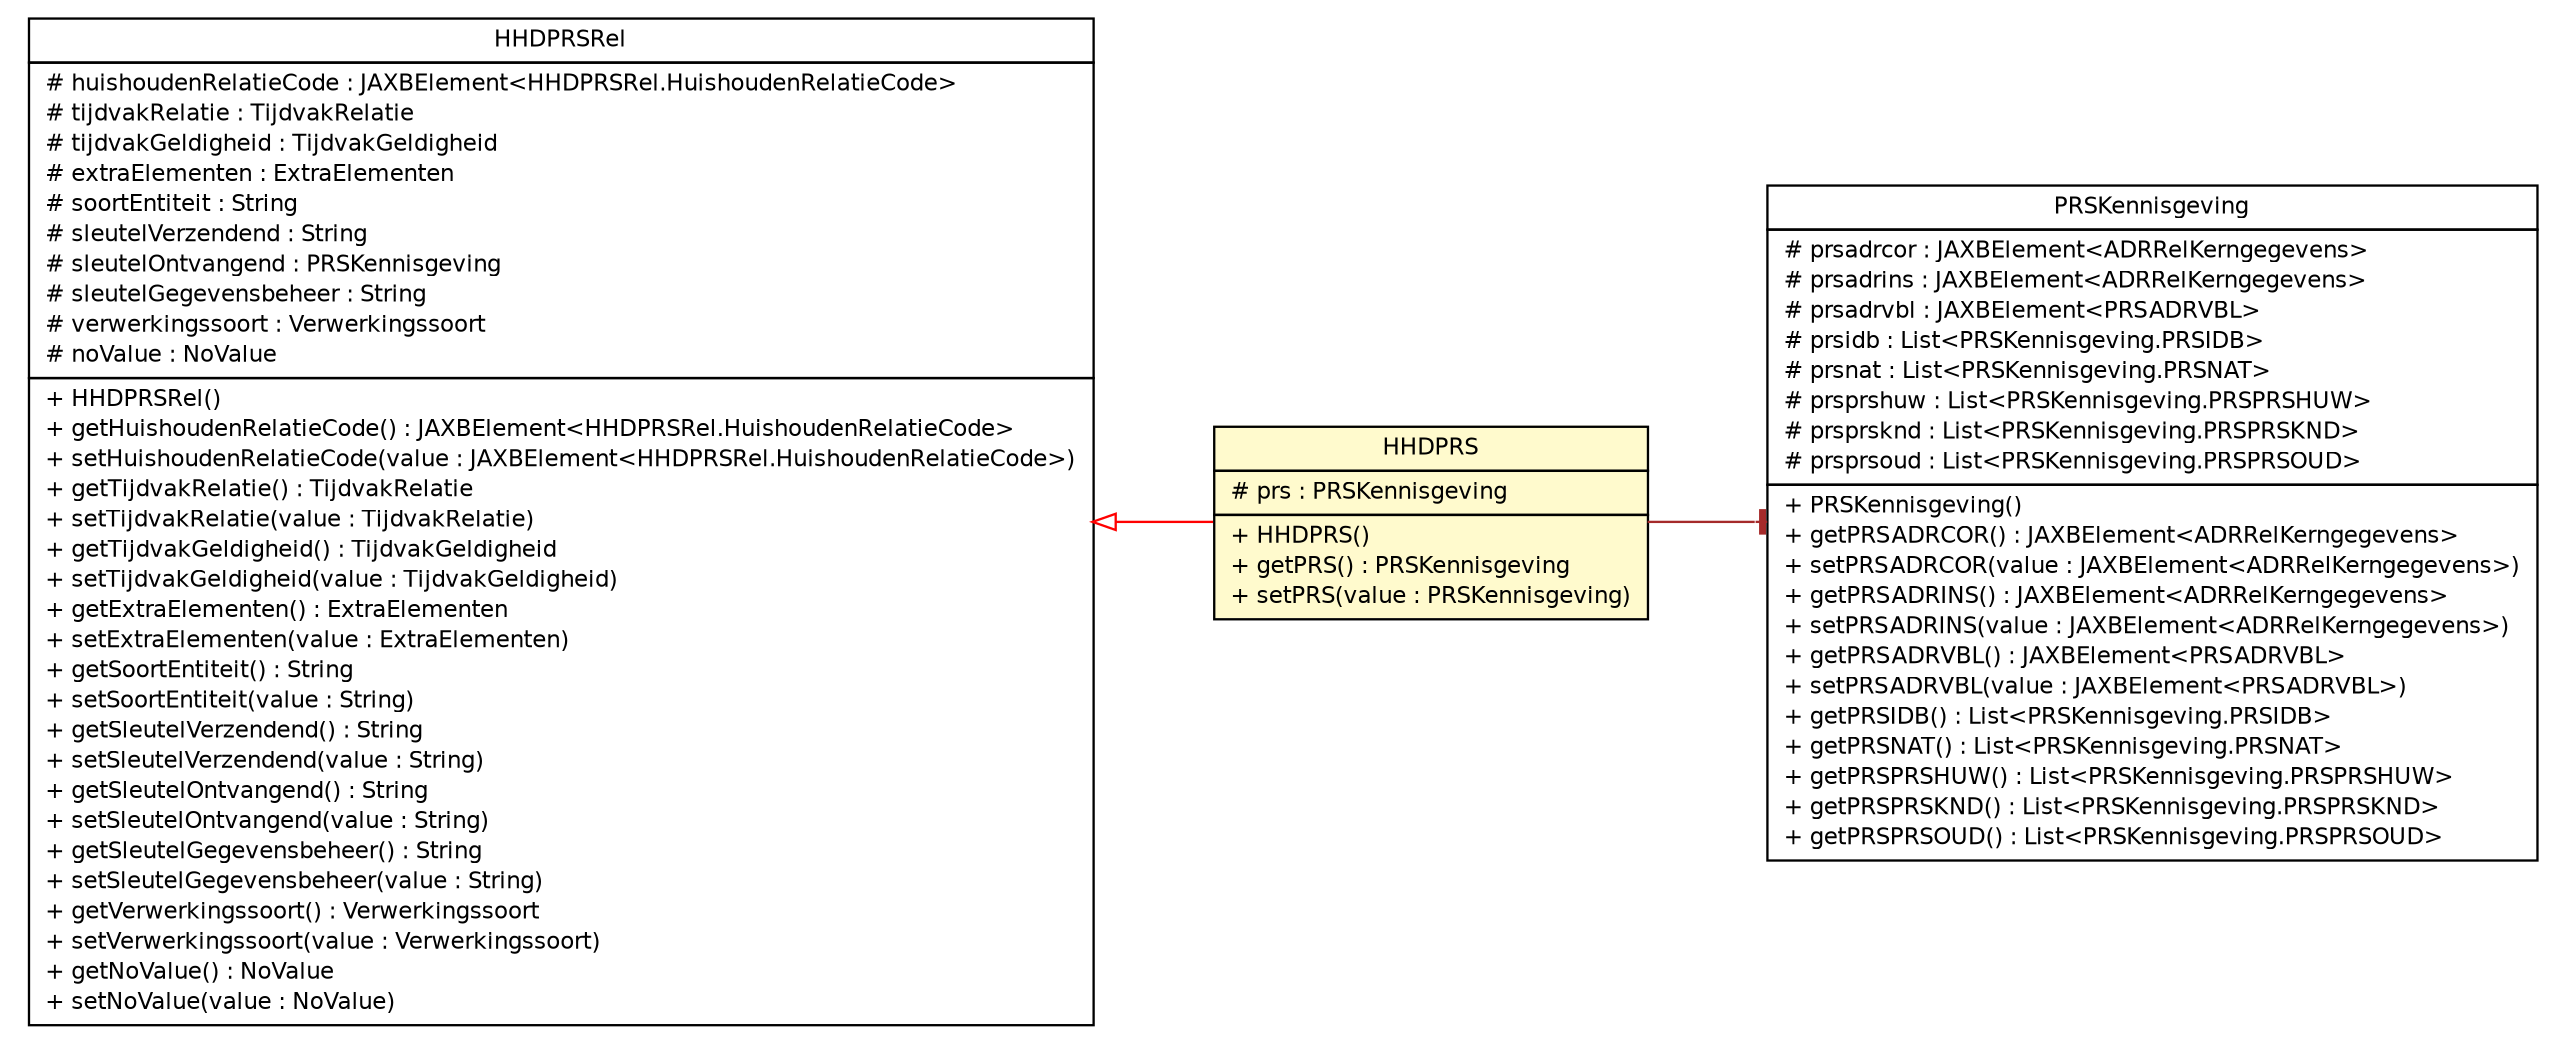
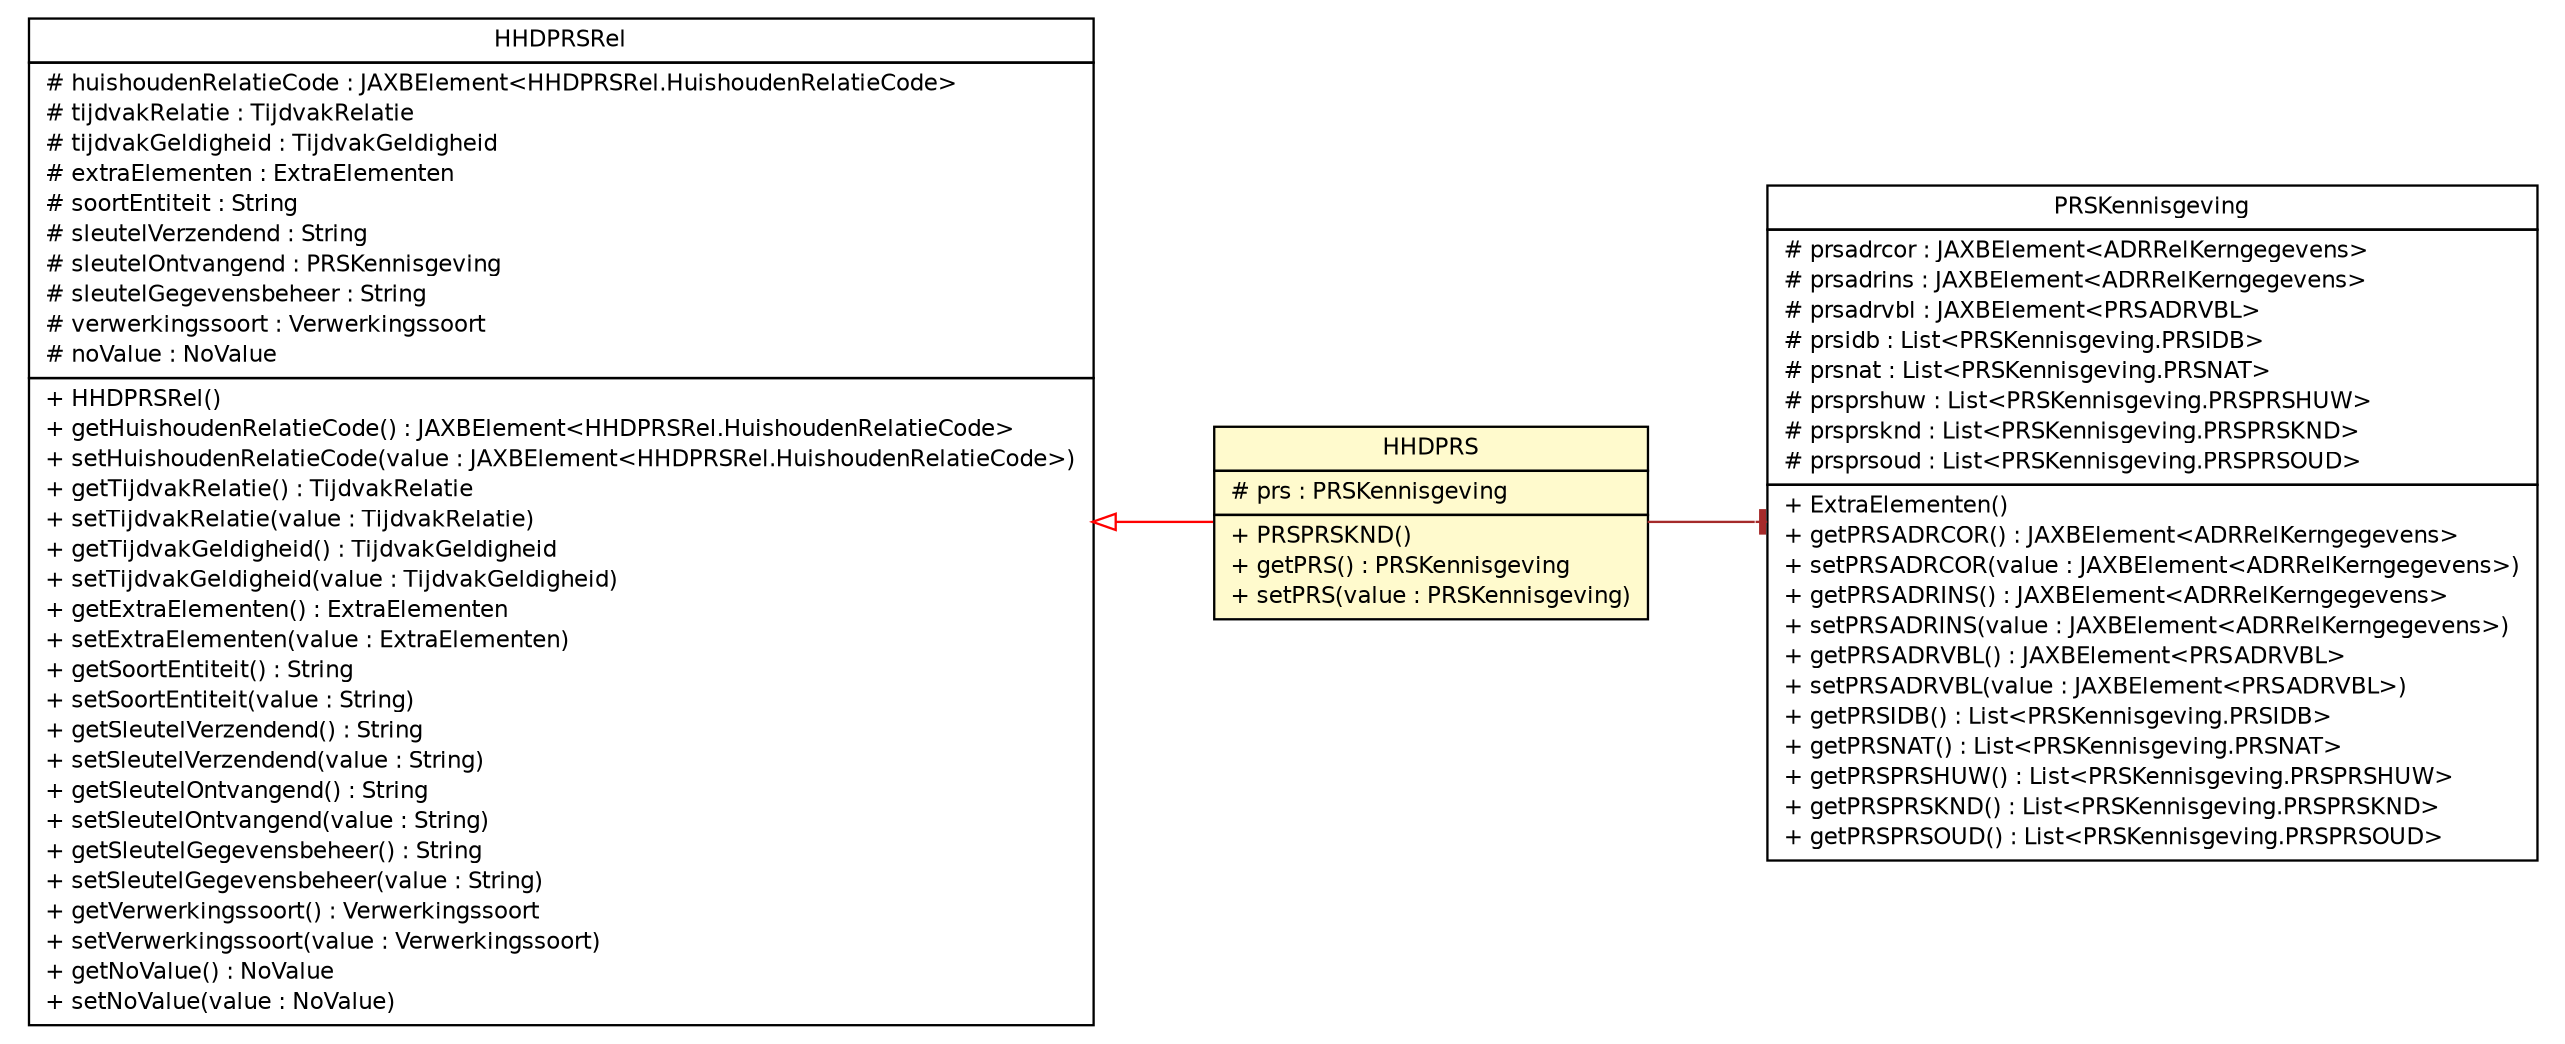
  digraph {
    nodesep=0.25
    rankdir=LR
    ranksep=0.5
    node [fontcolor=black fontname=Helvetica fontsize=10.0 shape=plaintext]
    edge [fontname=Helvetica headport=p labelfontname=Helvetica labelfontsize=10 tailport=p]
-   n1 [label=<<table title="nl.egem.stuf.sector.bg._0204.HHDVraag.HHDPRS" border="0" cellborder="1" cellspacing="0" cellpadding="2" port="p" bgcolor="lemonChiffon" href="./HHDVraag.HHDPRS.html"> 		<tr><td><table border="0" cellspacing="0" cellpadding="1"> <tr><td align="center" balign="center"> HHDPRS </td></tr> 		</table></td></tr> 		<tr><td><table border="0" cellspacing="0" cellpadding="1"> <tr><td align="left" balign="left"> # prs : PRSKennisgeving </td></tr> 		</table></td></tr> 		<tr><td><table border="0" cellspacing="0" cellpadding="1"> <tr><td align="left" balign="left"> + HHDPRS() </td></tr> <tr><td align="left" balign="left"> + getPRS() : PRSKennisgeving </td></tr> <tr><td align="left" balign="left"> + setPRS(value : PRSKennisgeving) </td></tr> 		</table></td></tr> 		</table>>]
-   n2 [label=<<table title="nl.egem.stuf.sector.bg._0204.PRSKennisgeving" border="0" cellborder="1" cellspacing="0" cellpadding="2" port="p" href="./PRSKennisgeving.html"> 		<tr><td><table border="0" cellspacing="0" cellpadding="1"> <tr><td align="center" balign="center"> PRSKennisgeving </td></tr> 		</table></td></tr> 		<tr><td><table border="0" cellspacing="0" cellpadding="1"> <tr><td align="left" balign="left"> # prsadrcor : JAXBElement&lt;ADRRelKerngegevens&gt; </td></tr> <tr><td align="left" balign="left"> # prsadrins : JAXBElement&lt;ADRRelKerngegevens&gt; </td></tr> <tr><td align="left" balign="left"> # prsadrvbl : JAXBElement&lt;PRSADRVBL&gt; </td></tr> <tr><td align="left" balign="left"> # prsidb : List&lt;PRSKennisgeving.PRSIDB&gt; </td></tr> <tr><td align="left" balign="left"> # prsnat : List&lt;PRSKennisgeving.PRSNAT&gt; </td></tr> <tr><td align="left" balign="left"> # prsprshuw : List&lt;PRSKennisgeving.PRSPRSHUW&gt; </td></tr> <tr><td align="left" balign="left"> # prsprsknd : List&lt;PRSKennisgeving.PRSPRSKND&gt; </td></tr> <tr><td align="left" balign="left"> # prsprsoud : List&lt;PRSKennisgeving.PRSPRSOUD&gt; </td></tr> 		</table></td></tr> 		<tr><td><table border="0" cellspacing="0" cellpadding="1"> <tr><td align="left" balign="left"> + PRSKennisgeving() </td></tr> <tr><td align="left" balign="left"> + getPRSADRCOR() : JAXBElement&lt;ADRRelKerngegevens&gt; </td></tr> <tr><td align="left" balign="left"> + setPRSADRCOR(value : JAXBElement&lt;ADRRelKerngegevens&gt;) </td></tr> <tr><td align="left" balign="left"> + getPRSADRINS() : JAXBElement&lt;ADRRelKerngegevens&gt; </td></tr> <tr><td align="left" balign="left"> + setPRSADRINS(value : JAXBElement&lt;ADRRelKerngegevens&gt;) </td></tr> <tr><td align="left" balign="left"> + getPRSADRVBL() : JAXBElement&lt;PRSADRVBL&gt; </td></tr> <tr><td align="left" balign="left"> + setPRSADRVBL(value : JAXBElement&lt;PRSADRVBL&gt;) </td></tr> <tr><td align="left" balign="left"> + getPRSIDB() : List&lt;PRSKennisgeving.PRSIDB&gt; </td></tr> <tr><td align="left" balign="left"> + getPRSNAT() : List&lt;PRSKennisgeving.PRSNAT&gt; </td></tr> <tr><td align="left" balign="left"> + getPRSPRSHUW() : List&lt;PRSKennisgeving.PRSPRSHUW&gt; </td></tr> <tr><td align="left" balign="left"> + getPRSPRSKND() : List&lt;PRSKennisgeving.PRSPRSKND&gt; </td></tr> <tr><td align="left" balign="left"> + getPRSPRSOUD() : List&lt;PRSKennisgeving.PRSPRSOUD&gt; </td></tr> 		</table></td></tr> 		</table>>]
+   n1 [label=<<table title="nl.egem.stuf.sector.bg._0204.HHDVraag.HHDPRS" border="0" cellborder="1" cellspacing="0" cellpadding="2" port="p" bgcolor="lemonChiffon" href="./HHDVraag.HHDPRS.html"> 		<tr><td><table border="0" cellspacing="0" cellpadding="1"> <tr><td align="center" balign="center"> HHDPRS </td></tr> 		</table></td></tr> 		<tr><td><table border="0" cellspacing="0" cellpadding="1"> <tr><td align="left" balign="left"> # prs : PRSKennisgeving </td></tr> 		</table></td></tr> 		<tr><td><table border="0" cellspacing="0" cellpadding="1"> <tr><td align="left" balign="left"> + PRSPRSKND() </td></tr> <tr><td align="left" balign="left"> + getPRS() : PRSKennisgeving </td></tr> <tr><td align="left" balign="left"> + setPRS(value : PRSKennisgeving) </td></tr> 		</table></td></tr> 		</table>>]
+   n2 [label=<<table title="nl.egem.stuf.sector.bg._0204.PRSKennisgeving" border="0" cellborder="1" cellspacing="0" cellpadding="2" port="p" href="./PRSKennisgeving.html"> 		<tr><td><table border="0" cellspacing="0" cellpadding="1"> <tr><td align="center" balign="center"> PRSKennisgeving </td></tr> 		</table></td></tr> 		<tr><td><table border="0" cellspacing="0" cellpadding="1"> <tr><td align="left" balign="left"> # prsadrcor : JAXBElement&lt;ADRRelKerngegevens&gt; </td></tr> <tr><td align="left" balign="left"> # prsadrins : JAXBElement&lt;ADRRelKerngegevens&gt; </td></tr> <tr><td align="left" balign="left"> # prsadrvbl : JAXBElement&lt;PRSADRVBL&gt; </td></tr> <tr><td align="left" balign="left"> # prsidb : List&lt;PRSKennisgeving.PRSIDB&gt; </td></tr> <tr><td align="left" balign="left"> # prsnat : List&lt;PRSKennisgeving.PRSNAT&gt; </td></tr> <tr><td align="left" balign="left"> # prsprshuw : List&lt;PRSKennisgeving.PRSPRSHUW&gt; </td></tr> <tr><td align="left" balign="left"> # prsprsknd : List&lt;PRSKennisgeving.PRSPRSKND&gt; </td></tr> <tr><td align="left" balign="left"> # prsprsoud : List&lt;PRSKennisgeving.PRSPRSOUD&gt; </td></tr> 		</table></td></tr> 		<tr><td><table border="0" cellspacing="0" cellpadding="1"> <tr><td align="left" balign="left"> + ExtraElementen() </td></tr> <tr><td align="left" balign="left"> + getPRSADRCOR() : JAXBElement&lt;ADRRelKerngegevens&gt; </td></tr> <tr><td align="left" balign="left"> + setPRSADRCOR(value : JAXBElement&lt;ADRRelKerngegevens&gt;) </td></tr> <tr><td align="left" balign="left"> + getPRSADRINS() : JAXBElement&lt;ADRRelKerngegevens&gt; </td></tr> <tr><td align="left" balign="left"> + setPRSADRINS(value : JAXBElement&lt;ADRRelKerngegevens&gt;) </td></tr> <tr><td align="left" balign="left"> + getPRSADRVBL() : JAXBElement&lt;PRSADRVBL&gt; </td></tr> <tr><td align="left" balign="left"> + setPRSADRVBL(value : JAXBElement&lt;PRSADRVBL&gt;) </td></tr> <tr><td align="left" balign="left"> + getPRSIDB() : List&lt;PRSKennisgeving.PRSIDB&gt; </td></tr> <tr><td align="left" balign="left"> + getPRSNAT() : List&lt;PRSKennisgeving.PRSNAT&gt; </td></tr> <tr><td align="left" balign="left"> + getPRSPRSHUW() : List&lt;PRSKennisgeving.PRSPRSHUW&gt; </td></tr> <tr><td align="left" balign="left"> + getPRSPRSKND() : List&lt;PRSKennisgeving.PRSPRSKND&gt; </td></tr> <tr><td align="left" balign="left"> + getPRSPRSOUD() : List&lt;PRSKennisgeving.PRSPRSOUD&gt; </td></tr> 		</table></td></tr> 		</table>>]
    n3 [label=<<table title="nl.egem.stuf.sector.bg._0204.HHDPRSRel" border="0" cellborder="1" cellspacing="0" cellpadding="2" port="p" href="./HHDPRSRel.html"> 		<tr><td><table border="0" cellspacing="0" cellpadding="1"> <tr><td align="center" balign="center"> HHDPRSRel </td></tr> 		</table></td></tr> 		<tr><td><table border="0" cellspacing="0" cellpadding="1"> <tr><td align="left" balign="left"> # huishoudenRelatieCode : JAXBElement&lt;HHDPRSRel.HuishoudenRelatieCode&gt; </td></tr> <tr><td align="left" balign="left"> # tijdvakRelatie : TijdvakRelatie </td></tr> <tr><td align="left" balign="left"> # tijdvakGeldigheid : TijdvakGeldigheid </td></tr> <tr><td align="left" balign="left"> # extraElementen : ExtraElementen </td></tr> <tr><td align="left" balign="left"> # soortEntiteit : String </td></tr> <tr><td align="left" balign="left"> # sleutelVerzendend : String </td></tr> <tr><td align="left" balign="left"> # sleutelOntvangend : PRSKennisgeving </td></tr> <tr><td align="left" balign="left"> # sleutelGegevensbeheer : String </td></tr> <tr><td align="left" balign="left"> # verwerkingssoort : Verwerkingssoort </td></tr> <tr><td align="left" balign="left"> # noValue : NoValue </td></tr> 		</table></td></tr> 		<tr><td><table border="0" cellspacing="0" cellpadding="1"> <tr><td align="left" balign="left"> + HHDPRSRel() </td></tr> <tr><td align="left" balign="left"> + getHuishoudenRelatieCode() : JAXBElement&lt;HHDPRSRel.HuishoudenRelatieCode&gt; </td></tr> <tr><td align="left" balign="left"> + setHuishoudenRelatieCode(value : JAXBElement&lt;HHDPRSRel.HuishoudenRelatieCode&gt;) </td></tr> <tr><td align="left" balign="left"> + getTijdvakRelatie() : TijdvakRelatie </td></tr> <tr><td align="left" balign="left"> + setTijdvakRelatie(value : TijdvakRelatie) </td></tr> <tr><td align="left" balign="left"> + getTijdvakGeldigheid() : TijdvakGeldigheid </td></tr> <tr><td align="left" balign="left"> + setTijdvakGeldigheid(value : TijdvakGeldigheid) </td></tr> <tr><td align="left" balign="left"> + getExtraElementen() : ExtraElementen </td></tr> <tr><td align="left" balign="left"> + setExtraElementen(value : ExtraElementen) </td></tr> <tr><td align="left" balign="left"> + getSoortEntiteit() : String </td></tr> <tr><td align="left" balign="left"> + setSoortEntiteit(value : String) </td></tr> <tr><td align="left" balign="left"> + getSleutelVerzendend() : String </td></tr> <tr><td align="left" balign="left"> + setSleutelVerzendend(value : String) </td></tr> <tr><td align="left" balign="left"> + getSleutelOntvangend() : String </td></tr> <tr><td align="left" balign="left"> + setSleutelOntvangend(value : String) </td></tr> <tr><td align="left" balign="left"> + getSleutelGegevensbeheer() : String </td></tr> <tr><td align="left" balign="left"> + setSleutelGegevensbeheer(value : String) </td></tr> <tr><td align="left" balign="left"> + getVerwerkingssoort() : Verwerkingssoort </td></tr> <tr><td align="left" balign="left"> + setVerwerkingssoort(value : Verwerkingssoort) </td></tr> <tr><td align="left" balign="left"> + getNoValue() : NoValue </td></tr> <tr><td align="left" balign="left"> + setNoValue(value : NoValue) </td></tr> 		</table></td></tr> 		</table>>]
    n1 -> n2 [arrowhead=tee color=brown fontcolor=black fontsize=10.0]
    n3 -> n1 [arrowtail=empty color=red dir=back fontsize=10]
  }
